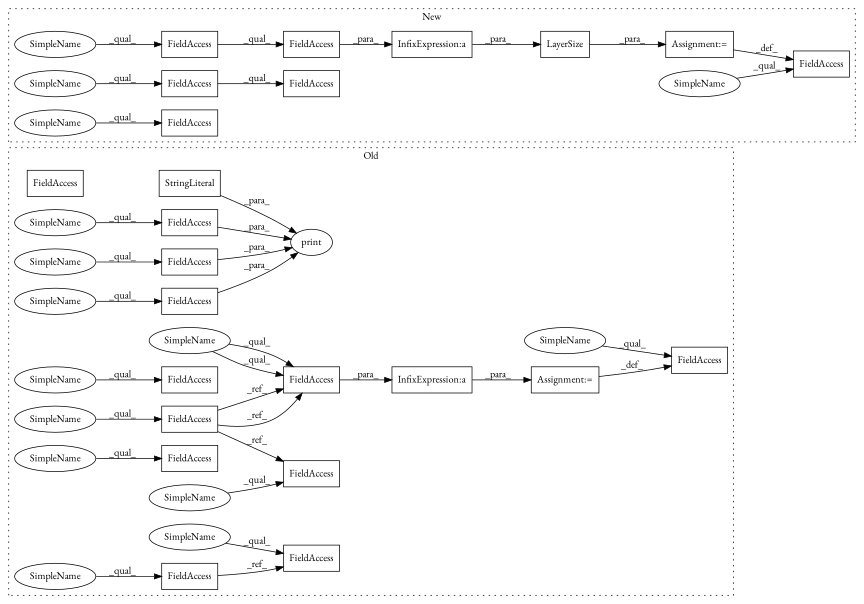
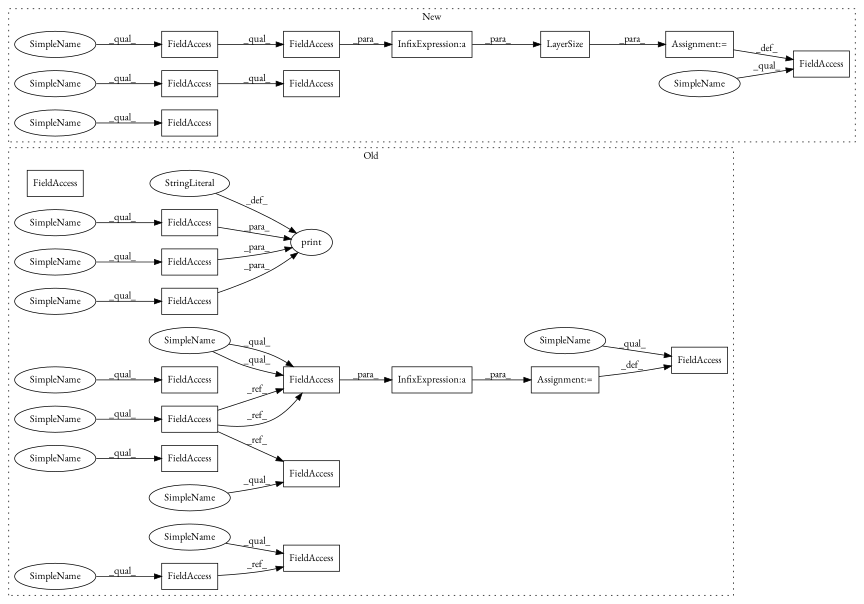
  digraph {
    fontname="EB Garamond"
    rankdir=LR
    node [a=22 fontname="EB Garamond" l=4 s=16015 shape=box]
    edge [fontname="EB Garamond"]
    n1 [a=32 l="6,1" label=print s="15925,16008" shape=ellipse]
-   n2 [a=45 l=16 label=StringLiteral s=15931]
+   n2 [a=45 l=16 label=StringLiteral s=15931 shape=ellipse]
    n3 [l=18 label=FieldAccess s=15948]
    n4 [l=21 label=FieldAccess s=15987]
    n5 [l=19 label=FieldAccess s=15967]
    n6 [l=19 label=FieldAccess]
    n7 [l=18 label=FieldAccess s=16043]
    n8 [l=18 label=FieldAccess s=16043]
    n9 [l=18 label=FieldAccess s=16232]
    n10 [l=19 label=FieldAccess s=16142]
    n11 [l=19 label=FieldAccess]
    n12 [l=23 label=FieldAccess s=16070]
    n13 [l=18 label=FieldAccess s=16120]
    n14 [a=7 l=1 label="Assignment:=" s=16093]
    n15 [a=27 l=3 label="InfixExpression:a" s=16117]
    n16 [a=42 label=SimpleName s=16120 shape=ellipse]
    n17 [a=42 label=SimpleName s=15987 shape=ellipse]
    n18 [a=42 label=SimpleName s=15948 shape=ellipse]
    n19 [a=42 label=SimpleName s=15967 shape=ellipse]
    n20 [a=42 label=SimpleName shape=ellipse]
    n21 [a=42 label=SimpleName s=16070 shape=ellipse]
    n22 [a=42 label=SimpleName shape=ellipse]
    n23 [a=42 label=SimpleName s=16043 shape=ellipse]
    n24 [a=42 label=SimpleName s=16232 shape=ellipse]
    n25 [a=42 label=SimpleName s=16142 shape=ellipse]
    n26 [a=42 label=SimpleName s=16043 shape=ellipse]
    n27 [l=18 label=FieldAccess s=16120]
    n28 [a=32 l="10,1" label=LayerSize s="13977,14070"]
    n29 [l=17 label=FieldAccess s=13959]
    n30 [l=17 label=FieldAccess s=14043]
    n31 [l=23 label=FieldAccess s=14043]
    n32 [l=17 label=FieldAccess s=14014]
    n33 [a=7 l=1 label="Assignment:=" s=13976]
    n34 [a=27 l=3 label="InfixExpression:a" s=14038]
    n35 [l=24 label=FieldAccess s=14014]
    n36 [l=17 label=FieldAccess s=13987]
    n37 [a=42 label=SimpleName s=14014 shape=ellipse]
    n38 [a=42 label=SimpleName s=13959 shape=ellipse]
    n39 [a=42 label=SimpleName s=14043 shape=ellipse]
    n40 [a=42 label=SimpleName s=13987 shape=ellipse]
    subgraph cluster_1 {
      label=Old
      style=dotted
      n1
      n2
      n3
      n4
      n5
      n6
      n7
      n8
      n9
      n10
      n11
      n12
      n13
      n14
      n15
      n16
      n17
      n18
      n19
      n20
      n21
      n22
      n23
      n24
      n25
      n26
      n27
    }
    subgraph cluster_2 {
      label=New
      style=dotted
      n28
      n29
      n30
      n31
      n32
      n33
      n34
      n35
      n36
      n37
      n38
      n39
      n40
    }
-   n2 -> n1 [label=_para_]
+   n2 -> n1 [label=_def_]
    n3 -> n1 [label=_para_]
    n4 -> n1 [label=_para_]
    n5 -> n1 [label=_para_]
    n6 -> n10 [label=_ref_]
    n8 -> n9 [label=_ref_]
    n8 -> n27 [label=_ref_]
    n8 -> n27 [label=_ref_]
    n14 -> n12 [label=_def_]
    n15 -> n14 [label=_para_]
    n16 -> n27 [label=_qual_]
    n16 -> n27 [label=_qual_]
    n17 -> n4 [label=_qual_]
    n18 -> n3 [label=_qual_]
    n19 -> n5 [label=_qual_]
    n20 -> n11 [label=_qual_]
    n21 -> n12 [label=_qual_]
    n22 -> n6 [label=_qual_]
    n23 -> n7 [label=_qual_]
    n24 -> n9 [label=_qual_]
    n25 -> n10 [label=_qual_]
    n26 -> n8 [label=_qual_]
    n27 -> n15 [label=_para_]
    n28 -> n33 [label=_para_]
    n30 -> n31 [label=_qual_]
    n32 -> n35 [label=_qual_]
    n33 -> n29 [label=_def_]
    n34 -> n28 [label=_para_]
    n35 -> n34 [label=_para_]
    n37 -> n32 [label=_qual_]
    n38 -> n29 [label=_qual_]
    n39 -> n30 [label=_qual_]
    n40 -> n36 [label=_qual_]
  }
